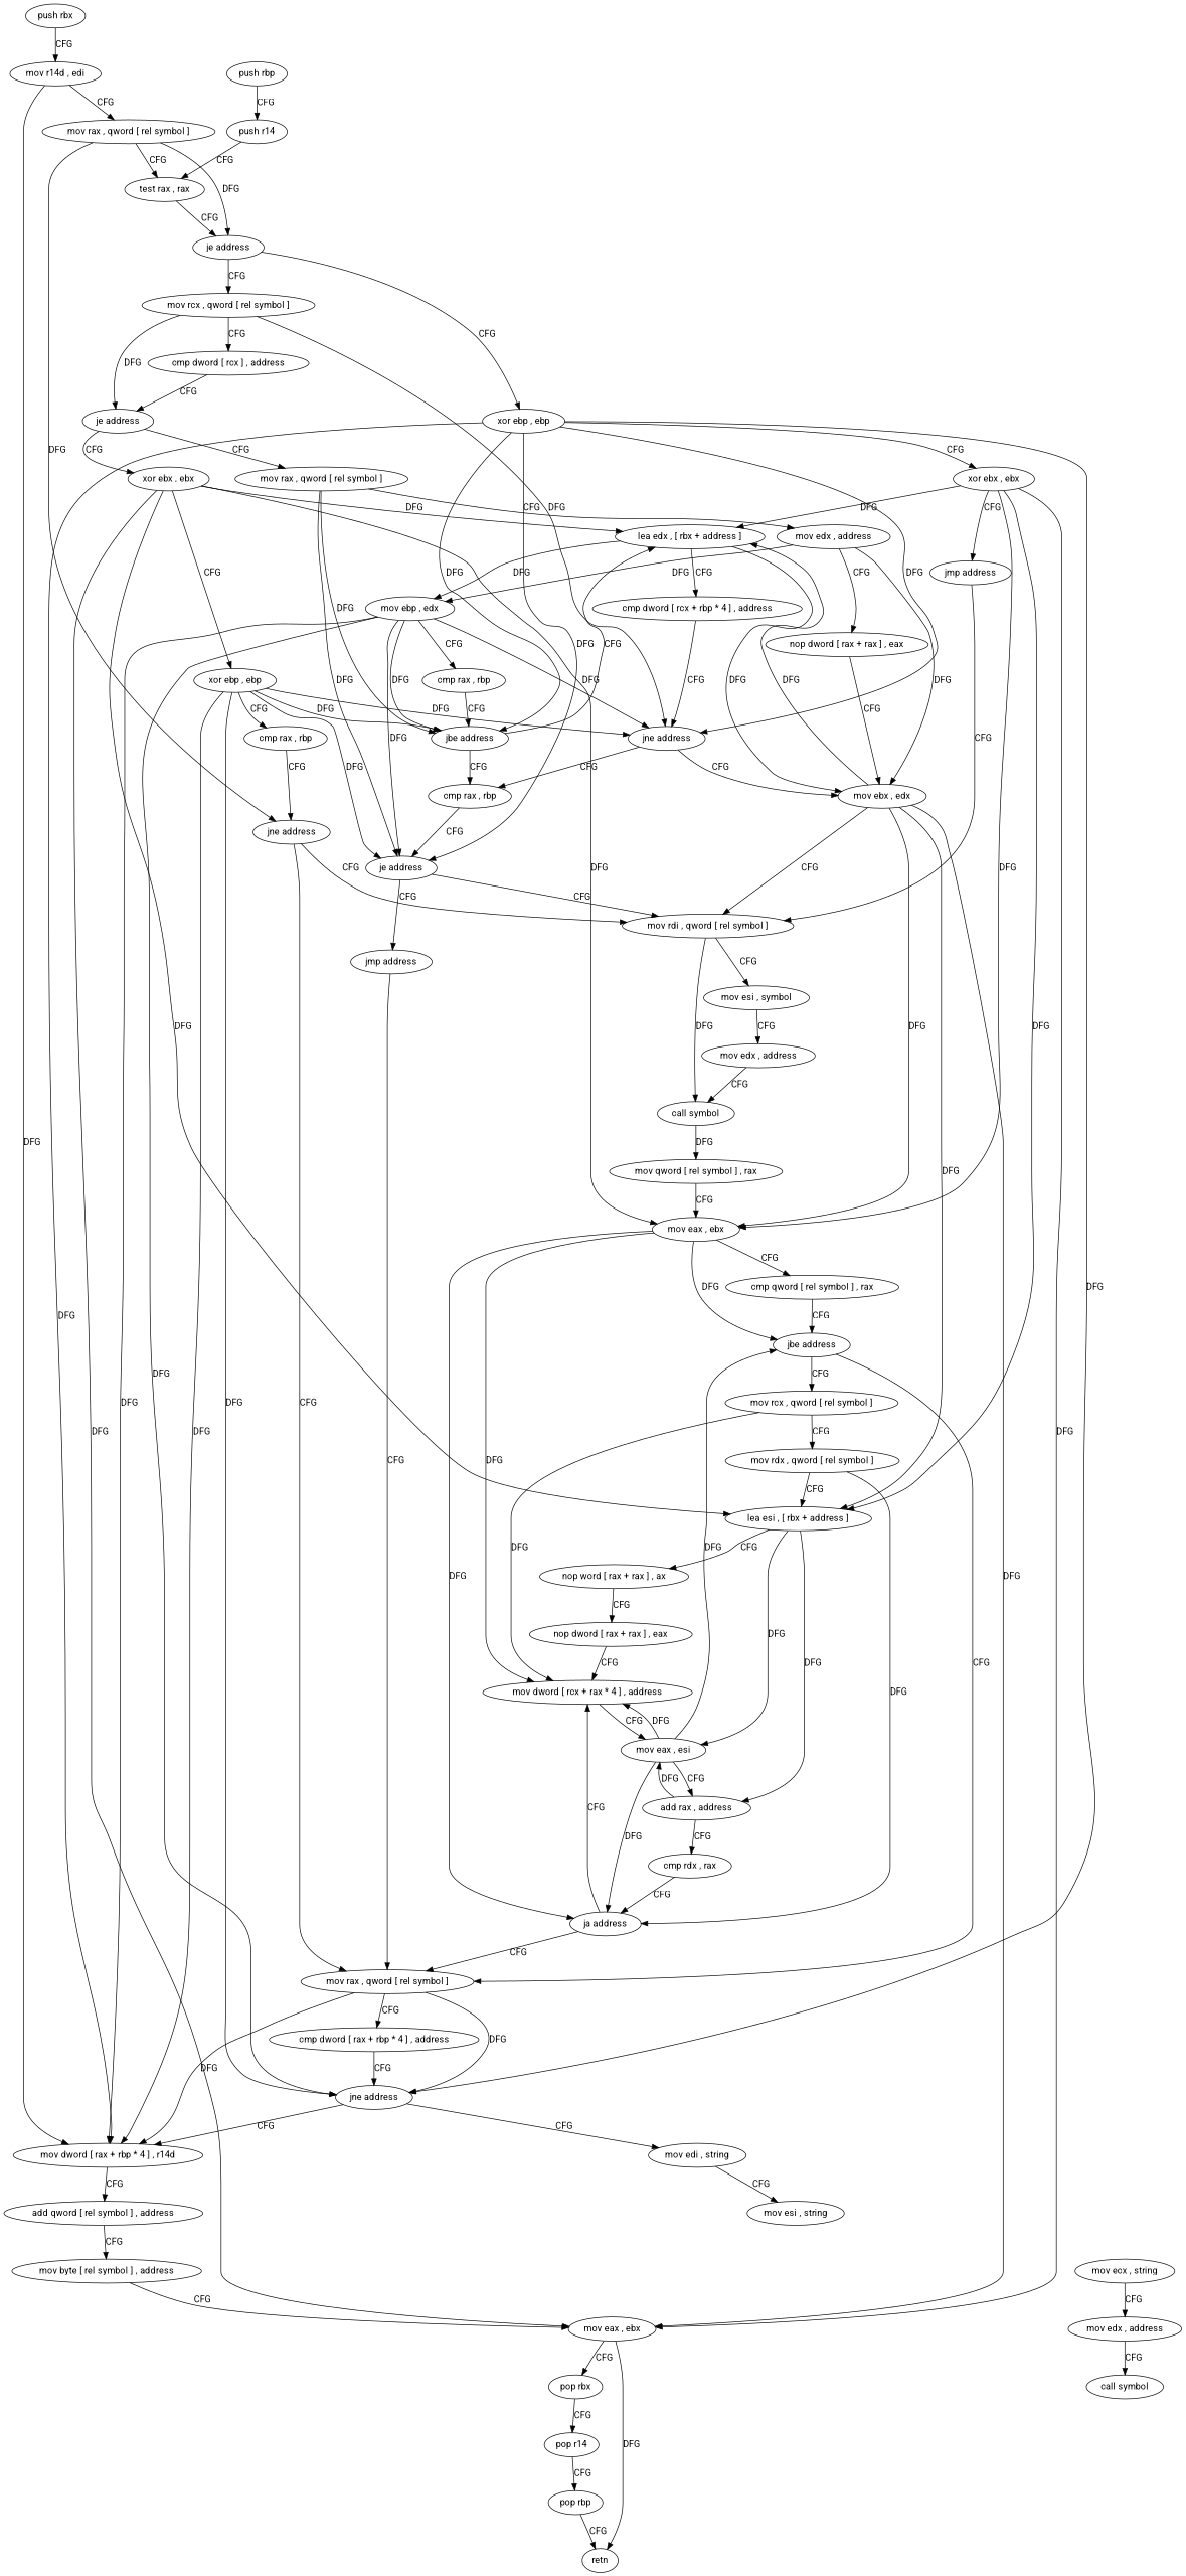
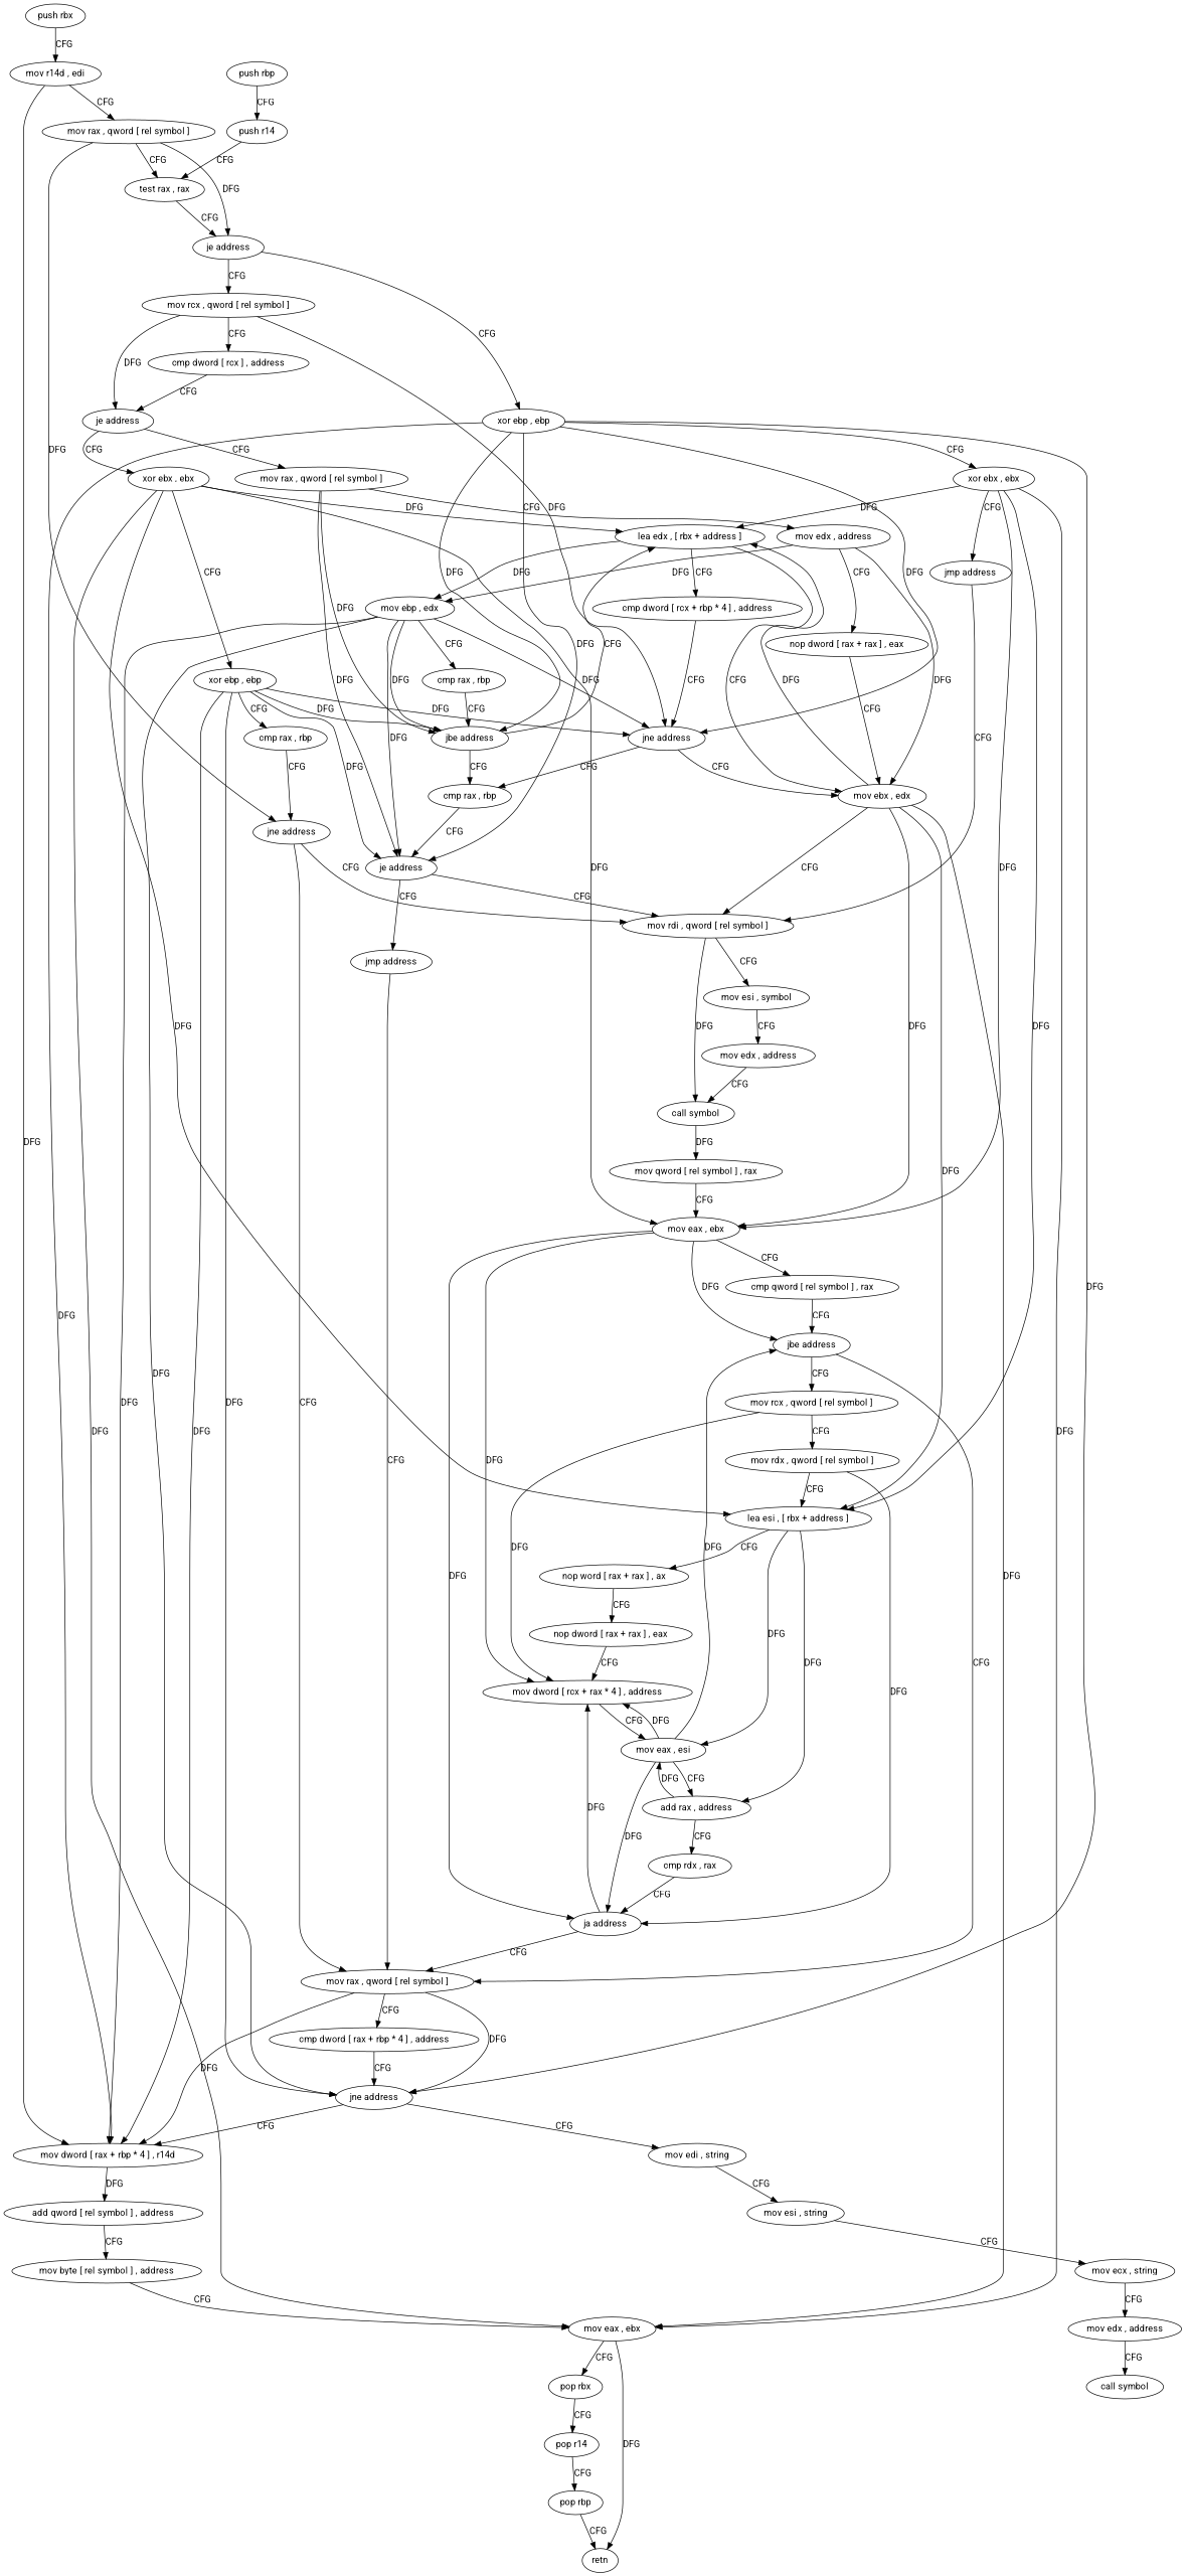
  digraph {
    fontname=Roboto
    node [fontname=Roboto]
    edge [fontname=Roboto]
    n1 [label="push rbp"]
    n2 [label="push r14"]
    n3 [label="test rax , rax"]
    n4 [label="push rbx"]
    n5 [label="mov r14d , edi"]
    n6 [label="mov rax , qword [ rel symbol ]"]
    n7 [label="mov dword [ rax + rbp * 4 ] , r14d"]
    n8 [label="je address"]
    n9 [label="jne address"]
    n10 [label="add qword [ rel symbol ] , address"]
    n11 [label="xor ebp , ebp"]
    n12 [label="mov rcx , qword [ rel symbol ]"]
    n13 [label="mov rdi , qword [ rel symbol ]"]
    n14 [label="mov rax , qword [ rel symbol ]"]
    n15 [label="xor ebx , ebx"]
    n16 [label="jne address"]
    n17 [label="je address"]
    n18 [label="jne address"]
    n19 [label="jbe address"]
    n20 [label="cmp dword [ rcx ] , address"]
    n21 [label="je address"]
    n22 [label="jmp address"]
    n23 [label="mov eax , ebx"]
    n24 [label="lea esi , [ rbx + address ]"]
    n25 [label="lea edx , [ rbx + address ]"]
    n26 [label="mov eax , ebx"]
    n27 [label="mov edi , string"]
    n28 [label="jmp address"]
    n29 [label="mov ebx , edx"]
    n30 [label="cmp rax , rbp"]
    n31 [label="xor ebx , ebx"]
    n32 [label="mov rax , qword [ rel symbol ]"]
    n33 [label="cmp qword [ rel symbol ] , rax"]
    n34 [label="jbe address"]
    n35 [label="mov dword [ rcx + rax * 4 ] , address"]
    n36 [label="ja address"]
    n37 [label="nop word [ rax + rax ] , ax"]
    n38 [label="mov eax , esi"]
    n39 [label="add rax , address"]
    n40 [label="mov ebp , edx"]
    n41 [label="cmp dword [ rcx + rbp * 4 ] , address"]
    n42 [label="pop rbx"]
    n43 [label=retn]
    n44 [label="mov esi , symbol"]
    n45 [label="call symbol"]
    n46 [label="mov edx , address"]
    n47 [label="mov qword [ rel symbol ] , rax"]
    n48 [label="xor ebp , ebp"]
    n49 [label="mov edx , address"]
    n50 [label="cmp rax , rbp"]
    n51 [label="nop dword [ rax + rax ] , eax"]
    n52 [label="mov rcx , qword [ rel symbol ]"]
    n53 [label="cmp dword [ rax + rbp * 4 ] , address"]
    n54 [label="mov rdx , qword [ rel symbol ]"]
    n55 [label="cmp rax , rbp"]
    n56 [label="mov esi , string"]
    n57 [label="mov ecx , string"]
    n58 [label="mov byte [ rel symbol ] , address"]
    n59 [label="nop dword [ rax + rax ] , eax"]
    n60 [label="cmp rdx , rax"]
    n61 [label="mov edx , address"]
    n62 [label="call symbol"]
    n63 [label="pop r14"]
    n64 [label="pop rbp"]
    n1 -> n2 [label=CFG]
    n2 -> n3 [label=CFG]
    n3 -> n8 [label=CFG]
    n4 -> n5 [label=CFG]
    n5 -> n6 [label=CFG]
    n5 -> n7 [label=DFG]
    n6 -> n3 [label=CFG]
    n6 -> n8 [label=DFG]
    n6 -> n9 [label=DFG]
-   n7 -> n10 [label=CFG]
+   n7 -> n10 [label=DFG]
    n8 -> n11 [label=CFG]
    n8 -> n12 [label=CFG]
    n9 -> n13 [label=CFG]
    n9 -> n14 [label=CFG]
    n10 -> n58 [label=CFG]
    n11 -> n7 [label=DFG]
    n11 -> n15 [label=CFG]
    n11 -> n16 [label=DFG]
    n11 -> n17 [label=DFG]
    n11 -> n18 [label=DFG]
    n11 -> n19 [label=DFG]
    n12 -> n18 [label=DFG]
    n12 -> n20 [label=CFG]
    n12 -> n21 [label=DFG]
    n13 -> n44 [label=CFG]
    n13 -> n45 [label=DFG]
    n14 -> n7 [label=DFG]
    n14 -> n16 [label=DFG]
    n14 -> n53 [label=CFG]
    n15 -> n22 [label=CFG]
    n15 -> n23 [label=DFG]
    n15 -> n24 [label=DFG]
    n15 -> n25 [label=DFG]
    n15 -> n26 [label=DFG]
    n16 -> n7 [label=CFG]
    n16 -> n27 [label=CFG]
    n17 -> n13 [label=CFG]
    n17 -> n28 [label=CFG]
    n18 -> n29 [label=CFG]
    n18 -> n30 [label=CFG]
    n19 -> n25 [label=CFG]
    n19 -> n30 [label=CFG]
    n20 -> n21 [label=CFG]
    n21 -> n31 [label=CFG]
    n21 -> n32 [label=CFG]
    n22 -> n13 [label=CFG]
    n23 -> n33 [label=CFG]
    n23 -> n34 [label=DFG]
    n23 -> n35 [label=DFG]
    n23 -> n36 [label=DFG]
    n24 -> n37 [label=CFG]
    n24 -> n38 [label=DFG]
    n24 -> n39 [label=DFG]
-   n25 -> n29 [label=DFG]
+   n25 -> n29 [label=CFG]
    n25 -> n40 [label=DFG]
    n25 -> n41 [label=CFG]
    n26 -> n42 [label=CFG]
    n26 -> n43 [label=DFG]
    n27 -> n56 [label=CFG]
    n28 -> n14 [label=CFG]
    n29 -> n13 [label=CFG]
    n29 -> n23 [label=DFG]
    n29 -> n24 [label=DFG]
    n29 -> n25 [label=DFG]
    n29 -> n26 [label=DFG]
    n30 -> n17 [label=CFG]
    n31 -> n23 [label=DFG]
    n31 -> n24 [label=DFG]
    n31 -> n25 [label=DFG]
    n31 -> n26 [label=DFG]
    n31 -> n48 [label=CFG]
    n32 -> n17 [label=DFG]
    n32 -> n19 [label=DFG]
    n32 -> n49 [label=CFG]
    n33 -> n34 [label=CFG]
    n34 -> n14 [label=CFG]
    n34 -> n52 [label=CFG]
    n35 -> n38 [label=CFG]
    n36 -> n14 [label=CFG]
-   n36 -> n35 [label=CFG]
+   n36 -> n35 [label=DFG]
    n37 -> n59 [label=CFG]
    n38 -> n34 [label=DFG]
    n38 -> n35 [label=DFG]
    n38 -> n36 [label=DFG]
    n38 -> n39 [label=CFG]
    n39 -> n38 [label=DFG]
    n39 -> n60 [label=CFG]
    n40 -> n7 [label=DFG]
    n40 -> n16 [label=DFG]
    n40 -> n17 [label=DFG]
    n40 -> n18 [label=DFG]
    n40 -> n19 [label=DFG]
    n40 -> n55 [label=CFG]
    n41 -> n18 [label=CFG]
    n42 -> n63 [label=CFG]
    n44 -> n46 [label=CFG]
    n45 -> n47 [label=DFG]
    n46 -> n45 [label=CFG]
    n47 -> n23 [label=CFG]
    n48 -> n7 [label=DFG]
    n48 -> n16 [label=DFG]
    n48 -> n17 [label=DFG]
    n48 -> n18 [label=DFG]
    n48 -> n19 [label=DFG]
    n48 -> n50 [label=CFG]
    n49 -> n29 [label=DFG]
    n49 -> n40 [label=DFG]
    n49 -> n51 [label=CFG]
    n50 -> n9 [label=CFG]
    n51 -> n29 [label=CFG]
    n52 -> n35 [label=DFG]
    n52 -> n54 [label=CFG]
    n53 -> n16 [label=CFG]
    n54 -> n24 [label=CFG]
    n54 -> n36 [label=DFG]
    n55 -> n19 [label=CFG]
+   n56 -> n57 [label=CFG]
    n57 -> n61 [label=CFG]
    n58 -> n26 [label=CFG]
    n59 -> n35 [label=CFG]
    n60 -> n36 [label=CFG]
    n61 -> n62 [label=CFG]
    n63 -> n64 [label=CFG]
    n64 -> n43 [label=CFG]
  }
